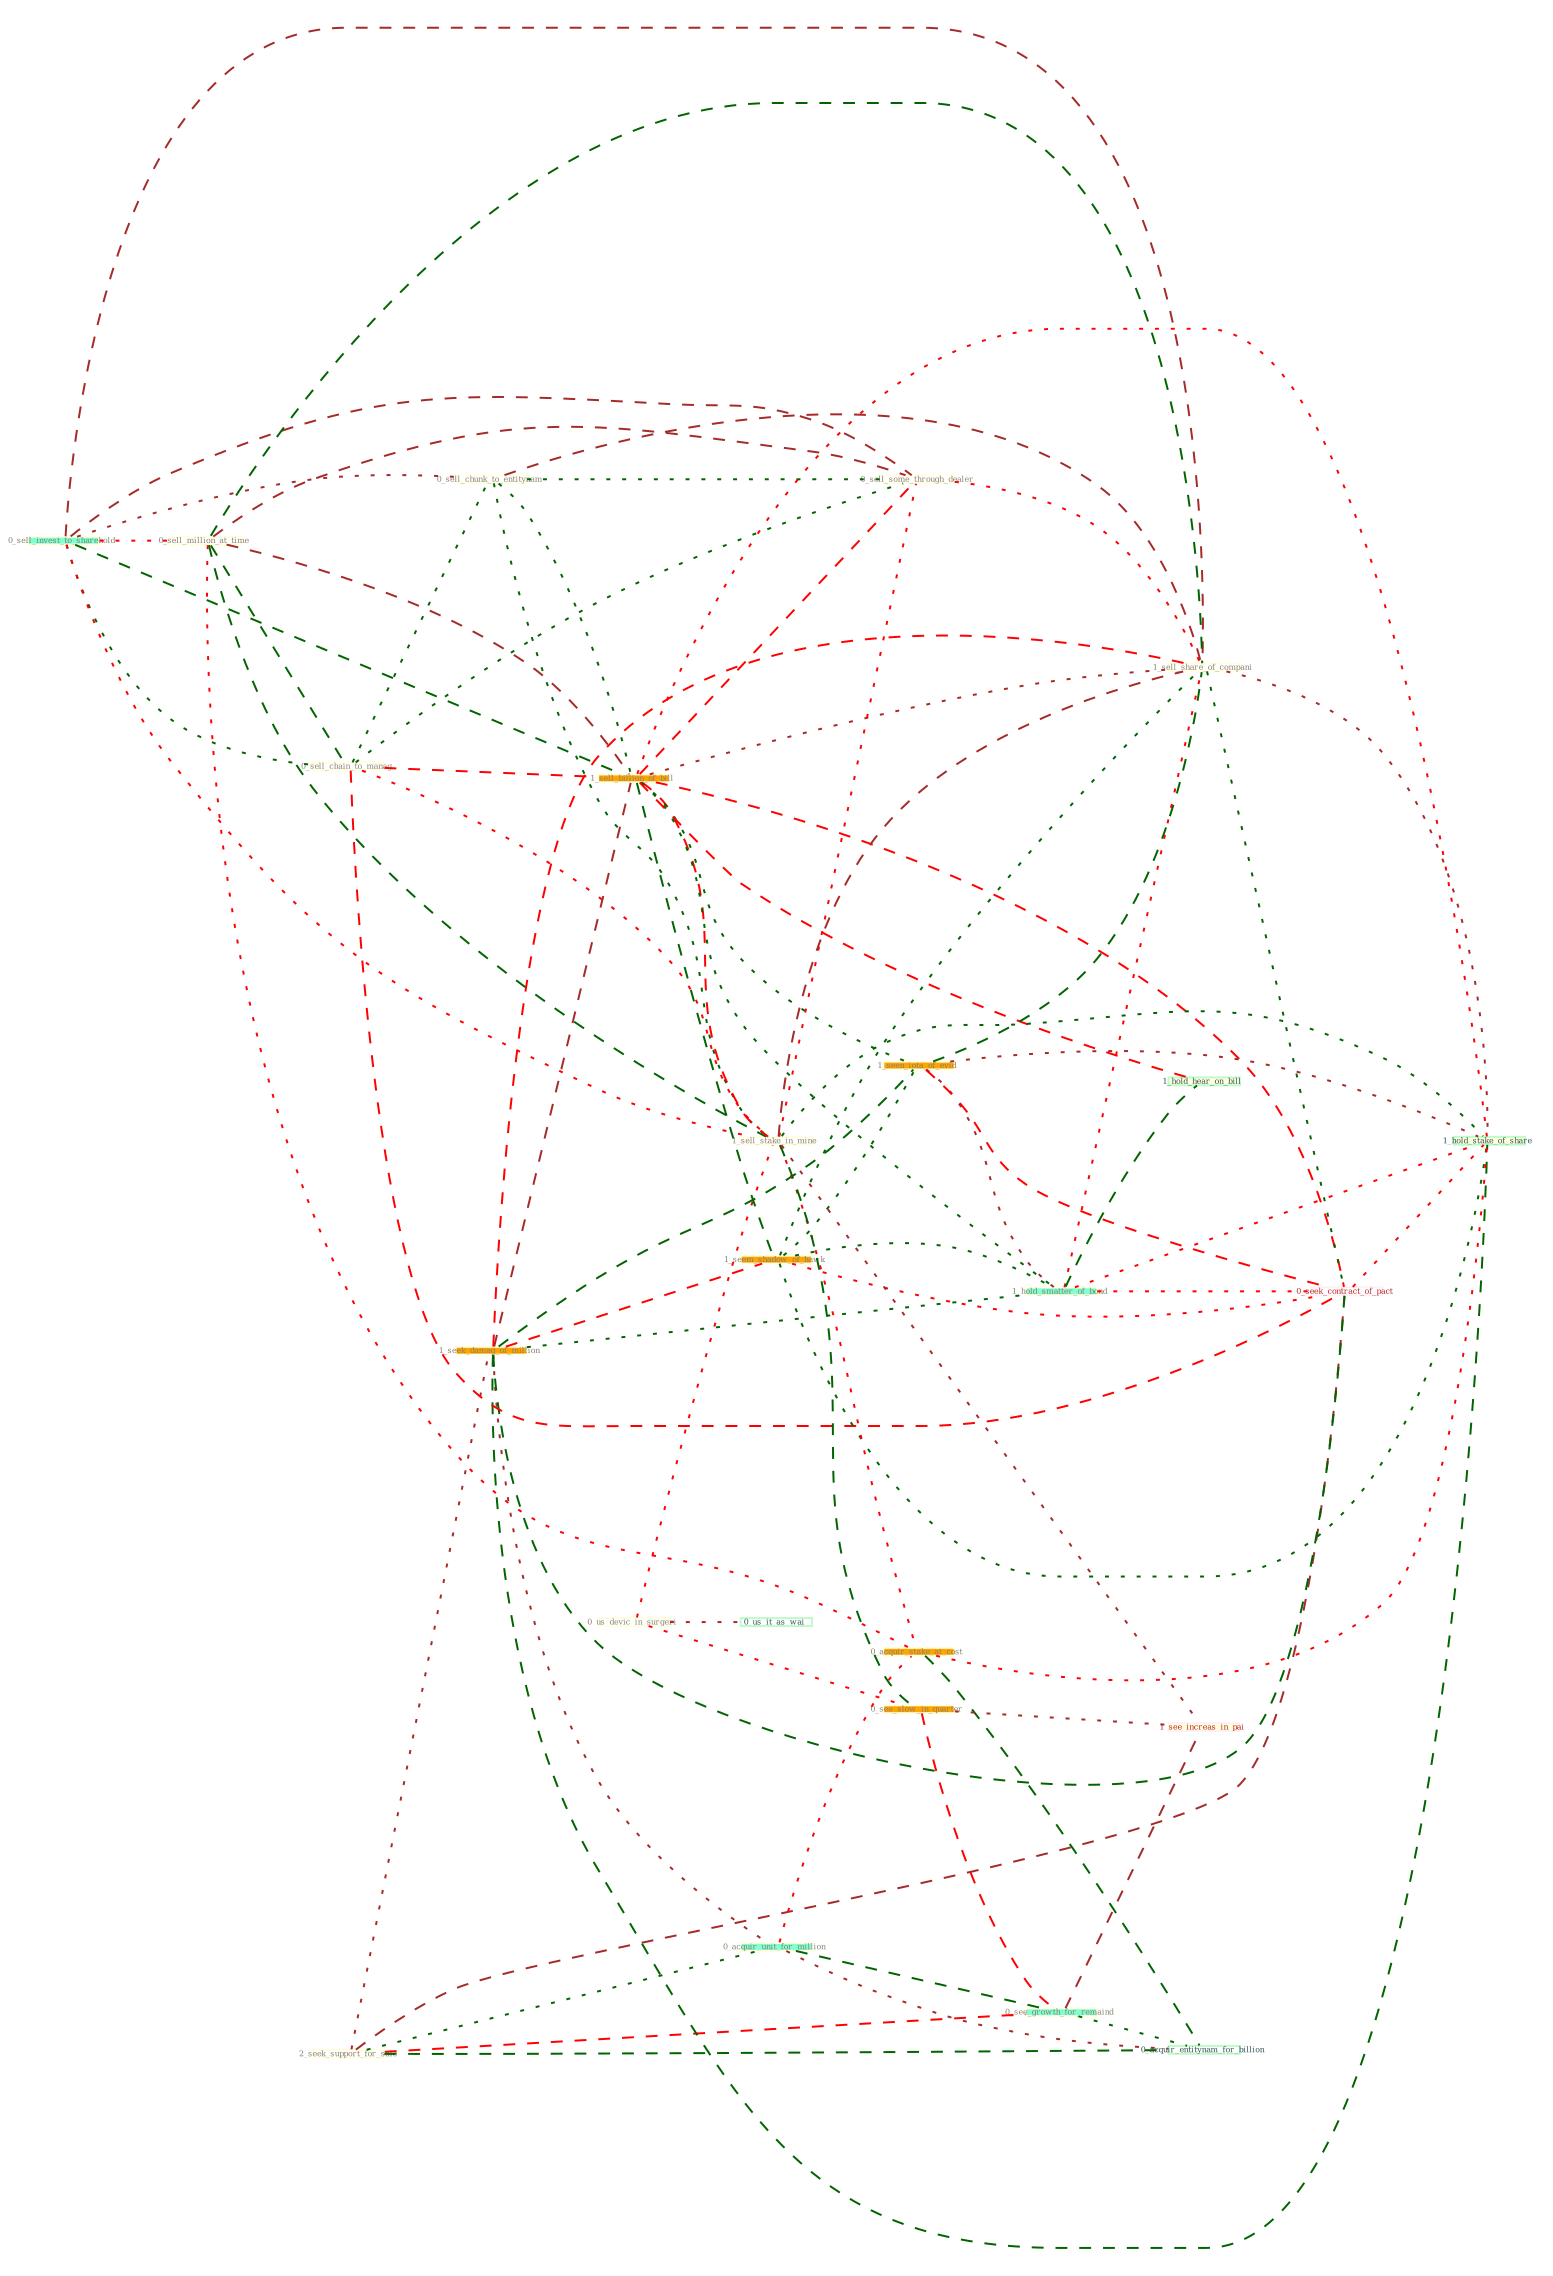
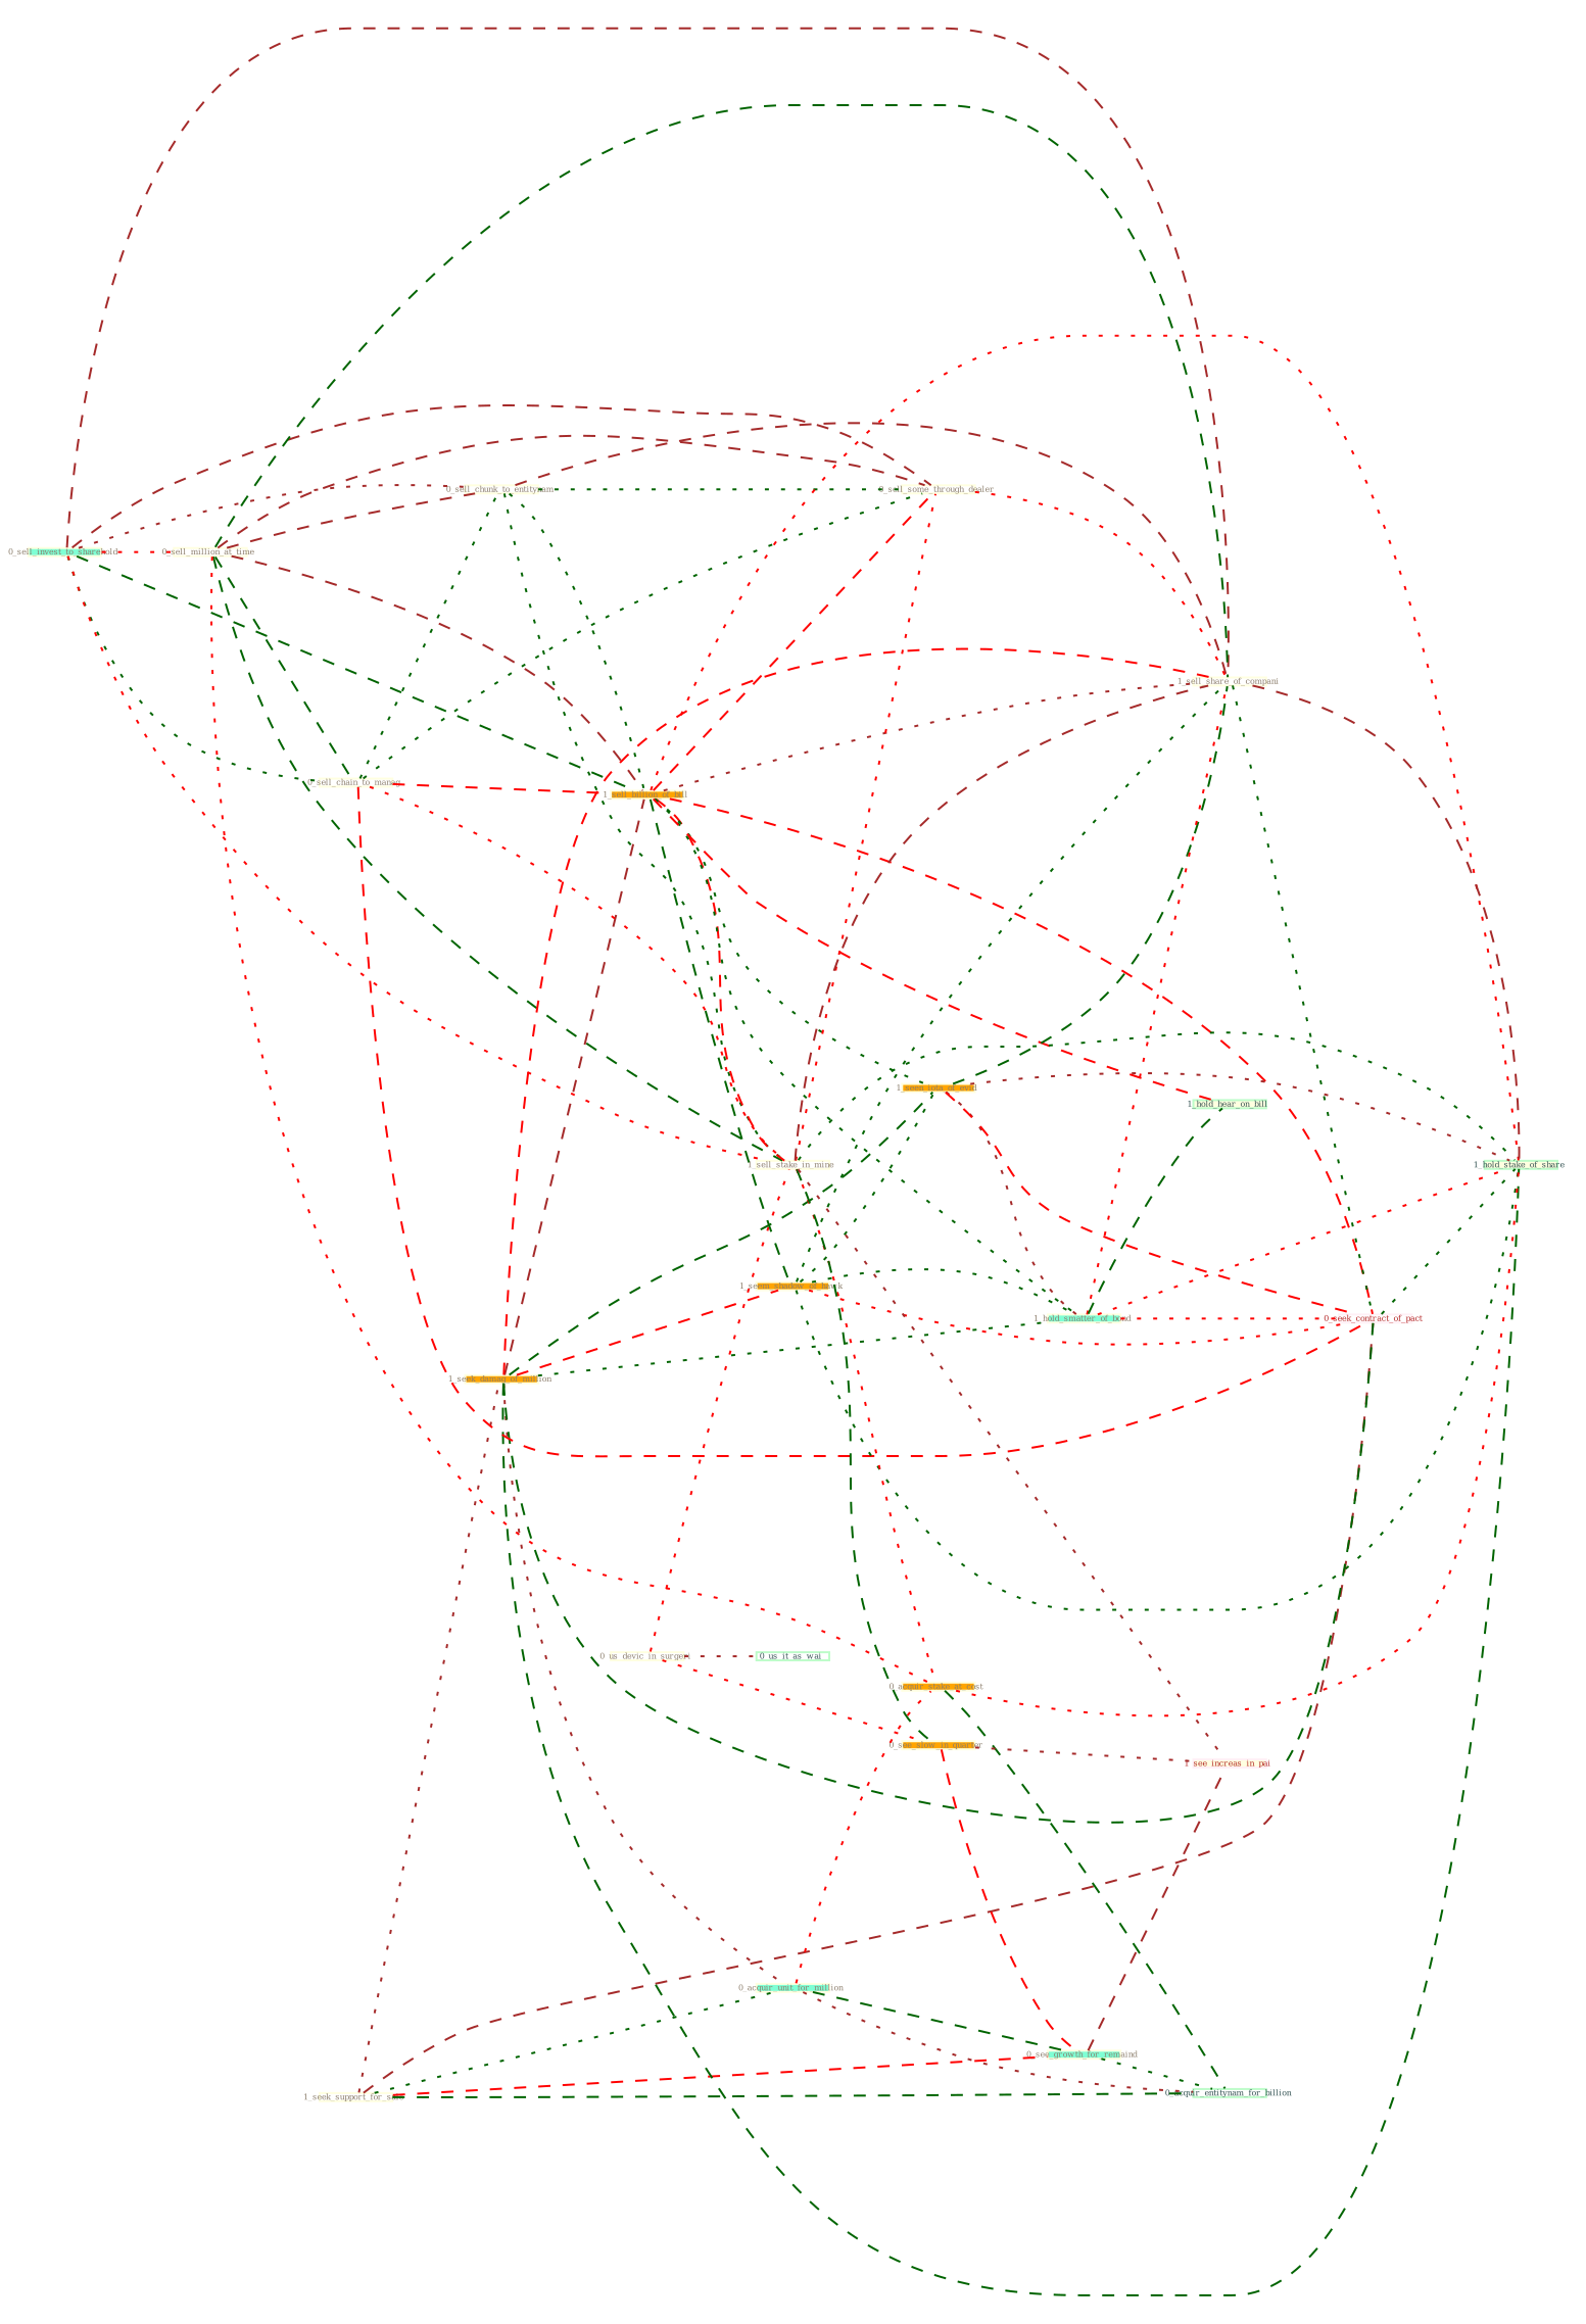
  graph {
    rankdir=LR
    node [color="#ffffe0" fillcolor=white fixedsize=true fontcolor="#8b7d6b" fontsize=4 shape=polygon style=filled]
    edge [color=darkgreen style=dotted w=1]
    "0_sell_invest_to_sharehold " [fillcolor=aquamarine height=.06 width=.5]
    "0_us_devic_in_surgeri " [height=.06 width=.5]
-   "1_seek_support_for_sale " [height=.06 width=.5 label="2_seek_support_for_sale"]
+   "1_seek_support_for_sale " [height=.06 width=.5]
    "0_sell_million_at_time " [height=.06 width=.5]
    "1_seek_damag_of_million " [fillcolor=orange height=.06 width=.5]
    "0_sell_chain_to_manag " [height=.06 width=.5]
    "0_sell_chunk_to_entitynam " [height=.06 width=.5]
    "1_sell_billion_of_bill " [fillcolor=orange height=.06 width=.5]
    "1_seem_shadow_of_hawk " [fillcolor=orange height=.06 width=.5]
    "1_sell_stake_in_mine " [height=.06 width=.5]
    "0_sell_some_through_dealer " [height=.06 width=.5]
    "0_acquir_unit_for_million " [fillcolor=aquamarine height=.06 width=.5]
    "0_acquir_stake_at_cost " [fillcolor=orange height=.06 width=.5]
    "1_seen_iota_of_evid " [fillcolor=orange height=.06 width=.5]
    "0_see_slow_in_quarter " [fillcolor=orange height=.06 width=.5]
    "1_hold_smatter_of_bond " [fillcolor=aquamarine height=.06 width=.5]
    "0_see_growth_for_remaind " [fillcolor=aquamarine height=.06 width=.5]
    "1_sell_share_of_compani " [height=.06 width=.5]
    "0_seek_contract_of_pact " [color="#fff0f5" fontcolor="#b22222" height=.06 width=.5]
    "1_see_increas_in_pai " [color="#fff0f5" fillcolor=lightyellow fontcolor="#b22222" height=.06 width=.5]
    "0_us_it_as_wai " [color="#BDFCC9" fontcolor="#2f4f4f" height=.06 width=.5]
    "0_acquir_entitynam_for_billion " [color="#BDFCC9" fontcolor="#2f4f4f" height=.06 width=.5]
    "1_hold_stake_of_share " [color="#BDFCC9" fillcolor=lightyellow fontcolor="#2f4f4f" height=.06 width=.5]
    "1_hold_hear_on_bill " [color="#BDFCC9" fillcolor=lightyellow fontcolor="#2f4f4f" height=.06 width=.5]
    subgraph sub_1 {
      "0_sell_invest_to_sharehold "
      "0_us_devic_in_surgeri "
      "1_seek_support_for_sale "
      "0_sell_million_at_time "
      "1_seek_damag_of_million "
      "0_sell_chain_to_manag "
      "0_sell_chunk_to_entitynam "
      "1_sell_billion_of_bill "
      "1_seem_shadow_of_hawk "
      "1_sell_stake_in_mine "
      "0_sell_some_through_dealer "
      "0_acquir_unit_for_million "
      "0_acquir_stake_at_cost "
      "1_seen_iota_of_evid "
      "0_see_slow_in_quarter "
      "1_hold_smatter_of_bond "
      "0_see_growth_for_remaind "
      "1_sell_share_of_compani "
    }
    subgraph sub_2 {
      "0_seek_contract_of_pact "
      "1_see_increas_in_pai "
    }
    "0_sell_invest_to_sharehold " -- "0_sell_million_at_time " [color=red]
    "0_sell_invest_to_sharehold " -- "0_sell_chain_to_manag " [w=2]
    "0_sell_invest_to_sharehold " -- "0_sell_chunk_to_entitynam " [color=brown w=2]
    "0_sell_invest_to_sharehold " -- "1_sell_billion_of_bill " [style=dashed]
    "0_sell_invest_to_sharehold " -- "1_sell_stake_in_mine " [color=red]
    "0_sell_invest_to_sharehold " -- "0_sell_some_through_dealer " [color=brown style=dashed]
    "0_sell_invest_to_sharehold " -- "1_sell_share_of_compani " [color=brown style=dashed]
    "0_us_devic_in_surgeri " -- "1_sell_stake_in_mine " [color=red]
    "0_us_devic_in_surgeri " -- "0_see_slow_in_quarter " [color=red]
    "0_us_devic_in_surgeri " -- "0_us_it_as_wai " [color=brown]
    "1_seek_support_for_sale " -- "1_seek_damag_of_million " [color=brown]
    "1_seek_support_for_sale " -- "0_acquir_unit_for_million "
    "1_seek_support_for_sale " -- "0_see_growth_for_remaind " [color=red style=dashed]
    "1_seek_support_for_sale " -- "0_seek_contract_of_pact " [color=brown style=dashed]
    "1_seek_support_for_sale " -- "0_acquir_entitynam_for_billion " [style=dashed]
    "0_sell_million_at_time " -- "0_sell_chain_to_manag " [style=dashed]
+   "0_sell_million_at_time " -- "0_sell_chunk_to_entitynam " [color=brown style=dashed]
    "0_sell_million_at_time " -- "1_sell_billion_of_bill " [color=brown style=dashed]
    "0_sell_million_at_time " -- "1_sell_stake_in_mine " [style=dashed]
    "0_sell_million_at_time " -- "0_sell_some_through_dealer " [color=brown style=dashed]
    "0_sell_million_at_time " -- "0_acquir_stake_at_cost " [color=red]
    "0_sell_million_at_time " -- "1_sell_share_of_compani " [style=dashed]
    "1_seek_damag_of_million " -- "1_sell_billion_of_bill " [color=brown style=dashed]
    "1_seek_damag_of_million " -- "1_seem_shadow_of_hawk " [color=red style=dashed]
    "1_seek_damag_of_million " -- "0_acquir_unit_for_million " [color=brown]
    "1_seek_damag_of_million " -- "1_seen_iota_of_evid " [style=dashed]
    "1_seek_damag_of_million " -- "1_hold_smatter_of_bond "
    "1_seek_damag_of_million " -- "1_sell_share_of_compani " [color=red style=dashed]
    "1_seek_damag_of_million " -- "0_seek_contract_of_pact " [style=dashed w=2]
    "1_seek_damag_of_million " -- "1_hold_stake_of_share " [style=dashed]
    "0_sell_chain_to_manag " -- "0_sell_chunk_to_entitynam " [w=2]
    "0_sell_chain_to_manag " -- "1_sell_billion_of_bill " [color=red style=dashed]
    "0_sell_chain_to_manag " -- "1_sell_stake_in_mine " [color=red]
    "0_sell_chain_to_manag " -- "0_sell_some_through_dealer "
    "0_sell_chain_to_manag " -- "0_seek_contract_of_pact " [color=red style=dashed]
    "0_sell_chunk_to_entitynam " -- "1_sell_billion_of_bill "
    "0_sell_chunk_to_entitynam " -- "1_sell_stake_in_mine "
    "0_sell_chunk_to_entitynam " -- "0_sell_some_through_dealer "
    "0_sell_chunk_to_entitynam " -- "1_sell_share_of_compani " [color=brown style=dashed]
    "1_sell_billion_of_bill " -- "1_seem_shadow_of_hawk " [style=dashed]
    "1_sell_billion_of_bill " -- "1_sell_stake_in_mine " [color=red style=dashed]
    "1_sell_billion_of_bill " -- "0_sell_some_through_dealer " [color=red style=dashed]
    "1_sell_billion_of_bill " -- "1_seen_iota_of_evid "
    "1_sell_billion_of_bill " -- "1_hold_smatter_of_bond "
    "1_sell_billion_of_bill " -- "1_sell_share_of_compani " [color=brown w=2]
    "1_sell_billion_of_bill " -- "0_seek_contract_of_pact " [color=red style=dashed]
    "1_sell_billion_of_bill " -- "1_hold_stake_of_share " [color=red]
    "1_sell_billion_of_bill " -- "1_hold_hear_on_bill " [color=red style=dashed]
    "1_seem_shadow_of_hawk " -- "1_seen_iota_of_evid "
    "1_seem_shadow_of_hawk " -- "1_hold_smatter_of_bond "
    "1_seem_shadow_of_hawk " -- "1_sell_share_of_compani "
    "1_seem_shadow_of_hawk " -- "0_seek_contract_of_pact " [color=red]
    "1_seem_shadow_of_hawk " -- "1_hold_stake_of_share "
    "1_sell_stake_in_mine " -- "0_sell_some_through_dealer " [color=red]
    "1_sell_stake_in_mine " -- "0_acquir_stake_at_cost " [color=red]
    "1_sell_stake_in_mine " -- "0_see_slow_in_quarter " [style=dashed]
    "1_sell_stake_in_mine " -- "1_sell_share_of_compani " [color=brown style=dashed]
    "1_sell_stake_in_mine " -- "1_see_increas_in_pai " [color=brown]
    "1_sell_stake_in_mine " -- "1_hold_stake_of_share "
    "0_sell_some_through_dealer " -- "1_sell_share_of_compani " [color=red]
    "0_acquir_unit_for_million " -- "0_acquir_stake_at_cost " [color=red]
    "0_acquir_unit_for_million " -- "0_see_growth_for_remaind " [style=dashed]
    "0_acquir_unit_for_million " -- "0_acquir_entitynam_for_billion " [color=brown w=2]
    "0_acquir_stake_at_cost " -- "0_acquir_entitynam_for_billion " [style=dashed]
    "0_acquir_stake_at_cost " -- "1_hold_stake_of_share " [color=red]
    "1_seen_iota_of_evid " -- "1_hold_smatter_of_bond " [color=brown]
    "1_seen_iota_of_evid " -- "1_sell_share_of_compani " [style=dashed]
    "1_seen_iota_of_evid " -- "0_seek_contract_of_pact " [color=red style=dashed]
    "1_seen_iota_of_evid " -- "1_hold_stake_of_share " [color=brown]
    "0_see_slow_in_quarter " -- "0_see_growth_for_remaind " [color=red style=dashed]
    "0_see_slow_in_quarter " -- "1_see_increas_in_pai " [color=brown w=2]
    "1_hold_smatter_of_bond " -- "1_sell_share_of_compani " [color=red]
    "1_hold_smatter_of_bond " -- "0_seek_contract_of_pact " [color=red]
    "1_hold_smatter_of_bond " -- "1_hold_stake_of_share " [color=red w=2]
    "1_hold_smatter_of_bond " -- "1_hold_hear_on_bill " [style=dashed]
    "0_see_growth_for_remaind " -- "1_see_increas_in_pai " [color=brown style=dashed]
    "0_see_growth_for_remaind " -- "0_acquir_entitynam_for_billion "
    "1_sell_share_of_compani " -- "0_seek_contract_of_pact "
-   "1_sell_share_of_compani " -- "1_hold_stake_of_share " [color=brown]
-   "0_seek_contract_of_pact " -- "1_hold_stake_of_share " [color=red]
+   "1_sell_share_of_compani " -- "1_hold_stake_of_share " [color=brown style=dashed]
+   "0_seek_contract_of_pact " -- "1_hold_stake_of_share "
  }
